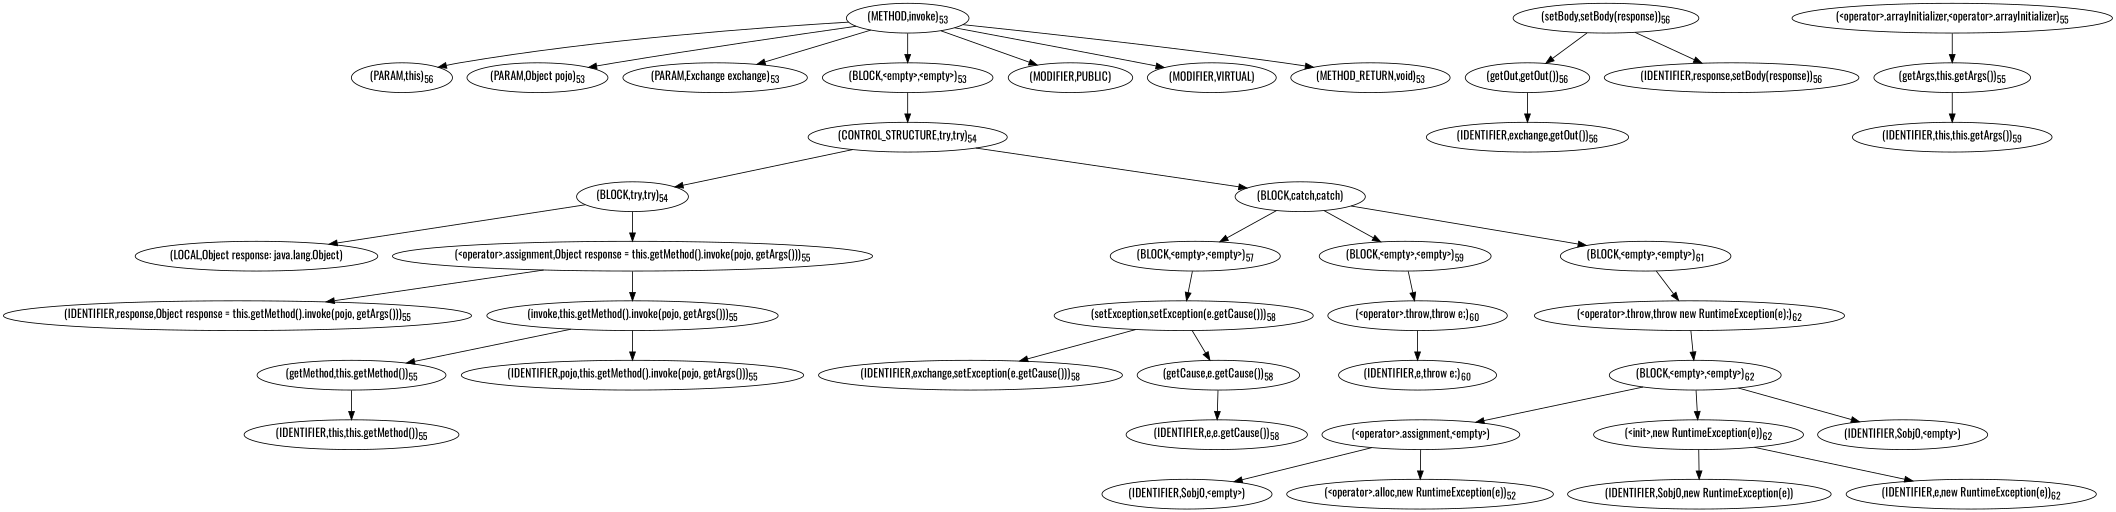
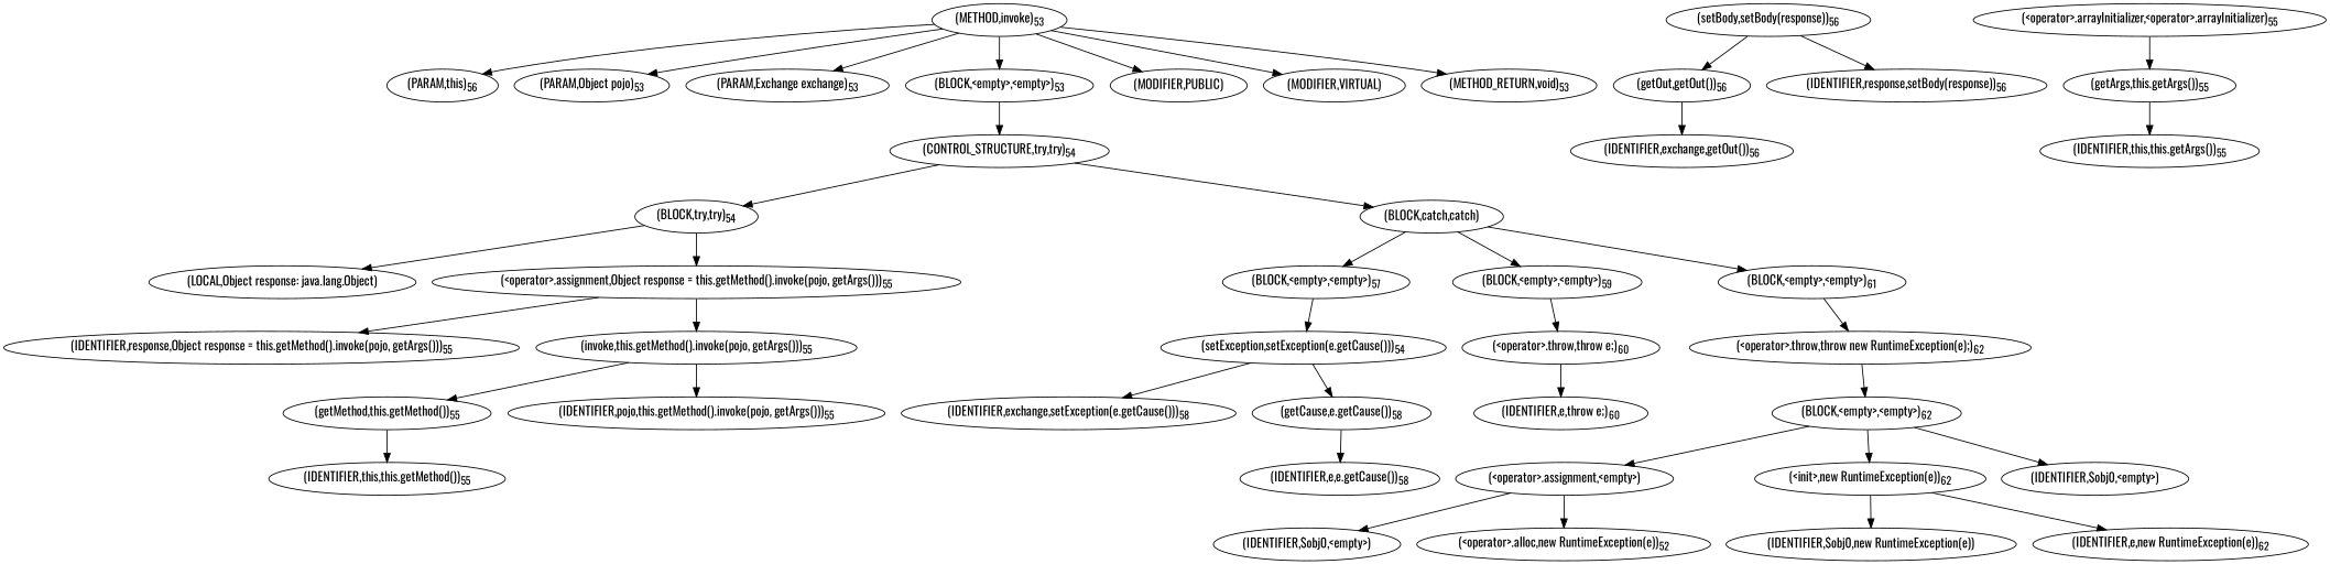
  digraph {
    fontname=Oswald
    node [fontname=Oswald]
    edge [fontname=Oswald]
    n1 [label=<(METHOD,invoke)<SUB>53</SUB>>]
    n2 [label=<(PARAM,this)<SUB>56</SUB>>]
    n3 [label=<(PARAM,Object pojo)<SUB>53</SUB>>]
    n4 [label=<(PARAM,Exchange exchange)<SUB>53</SUB>>]
    n5 [label=<(BLOCK,&lt;empty&gt;,&lt;empty&gt;)<SUB>53</SUB>>]
    n6 [label=<(MODIFIER,PUBLIC)>]
    n7 [label=<(MODIFIER,VIRTUAL)>]
    n8 [label=<(METHOD_RETURN,void)<SUB>53</SUB>>]
    n9 [label=<(CONTROL_STRUCTURE,try,try)<SUB>54</SUB>>]
    n10 [label=<(BLOCK,try,try)<SUB>54</SUB>>]
    n11 [label=<(BLOCK,catch,catch)>]
    n12 [label=<(LOCAL,Object response: java.lang.Object)>]
    n13 [label=<(&lt;operator&gt;.assignment,Object response = this.getMethod().invoke(pojo, getArgs()))<SUB>55</SUB>>]
    n14 [label=<(BLOCK,&lt;empty&gt;,&lt;empty&gt;)<SUB>57</SUB>>]
    n15 [label=<(BLOCK,&lt;empty&gt;,&lt;empty&gt;)<SUB>59</SUB>>]
    n16 [label=<(BLOCK,&lt;empty&gt;,&lt;empty&gt;)<SUB>61</SUB>>]
    n17 [label=<(IDENTIFIER,response,Object response = this.getMethod().invoke(pojo, getArgs()))<SUB>55</SUB>>]
    n18 [label=<(invoke,this.getMethod().invoke(pojo, getArgs()))<SUB>55</SUB>>]
    n19 [label=<(setBody,setBody(response))<SUB>56</SUB>>]
    n20 [label=<(getOut,getOut())<SUB>56</SUB>>]
    n21 [label=<(IDENTIFIER,response,setBody(response))<SUB>56</SUB>>]
    n22 [label=<(getMethod,this.getMethod())<SUB>55</SUB>>]
    n23 [label=<(IDENTIFIER,pojo,this.getMethod().invoke(pojo, getArgs()))<SUB>55</SUB>>]
    n24 [label=<(IDENTIFIER,this,this.getMethod())<SUB>55</SUB>>]
    n25 [label=<(&lt;operator&gt;.arrayInitializer,&lt;operator&gt;.arrayInitializer)<SUB>55</SUB>>]
    n26 [label=<(getArgs,this.getArgs())<SUB>55</SUB>>]
-   n27 [label=<(IDENTIFIER,this,this.getArgs())<SUB>59</SUB>>]
+   n27 [label=<(IDENTIFIER,this,this.getArgs())<SUB>55</SUB>>]
    n28 [label=<(IDENTIFIER,exchange,getOut())<SUB>56</SUB>>]
-   n29 [label=<(setException,setException(e.getCause()))<SUB>58</SUB>>]
+   n29 [label=<(setException,setException(e.getCause()))<SUB>54</SUB>>]
    n30 [label=<(&lt;operator&gt;.throw,throw e;)<SUB>60</SUB>>]
    n31 [label=<(&lt;operator&gt;.throw,throw new RuntimeException(e);)<SUB>62</SUB>>]
    n32 [label=<(IDENTIFIER,exchange,setException(e.getCause()))<SUB>58</SUB>>]
    n33 [label=<(getCause,e.getCause())<SUB>58</SUB>>]
    n34 [label=<(IDENTIFIER,e,e.getCause())<SUB>58</SUB>>]
    n35 [label=<(IDENTIFIER,e,throw e;)<SUB>60</SUB>>]
    n36 [label=<(BLOCK,&lt;empty&gt;,&lt;empty&gt;)<SUB>62</SUB>>]
    n37 [label=<(&lt;operator&gt;.assignment,&lt;empty&gt;)>]
    n38 [label=<(&lt;init&gt;,new RuntimeException(e))<SUB>62</SUB>>]
    n39 [label=<(IDENTIFIER,$obj0,&lt;empty&gt;)>]
    n40 [label=<(IDENTIFIER,$obj0,&lt;empty&gt;)>]
    n41 [label=<(&lt;operator&gt;.alloc,new RuntimeException(e))<SUB>52</SUB>>]
    n42 [label=<(IDENTIFIER,$obj0,new RuntimeException(e))>]
    n43 [label=<(IDENTIFIER,e,new RuntimeException(e))<SUB>62</SUB>>]
    n1 -> n2
    n1 -> n3
    n1 -> n4
    n1 -> n5
    n1 -> n6
    n1 -> n7
    n1 -> n8
    n5 -> n9
    n9 -> n10
    n9 -> n11
    n10 -> n12
    n10 -> n13
    n11 -> n14
    n11 -> n15
    n11 -> n16
    n13 -> n17
    n13 -> n18
    n14 -> n29
    n15 -> n30
    n16 -> n31
    n18 -> n22
    n18 -> n23
    n19 -> n20
    n19 -> n21
    n20 -> n28
    n22 -> n24
    n25 -> n26
    n26 -> n27
    n29 -> n32
    n29 -> n33
    n30 -> n35
    n31 -> n36
    n33 -> n34
    n36 -> n37
    n36 -> n38
    n36 -> n39
    n37 -> n40
    n37 -> n41
    n38 -> n42
    n38 -> n43
  }
